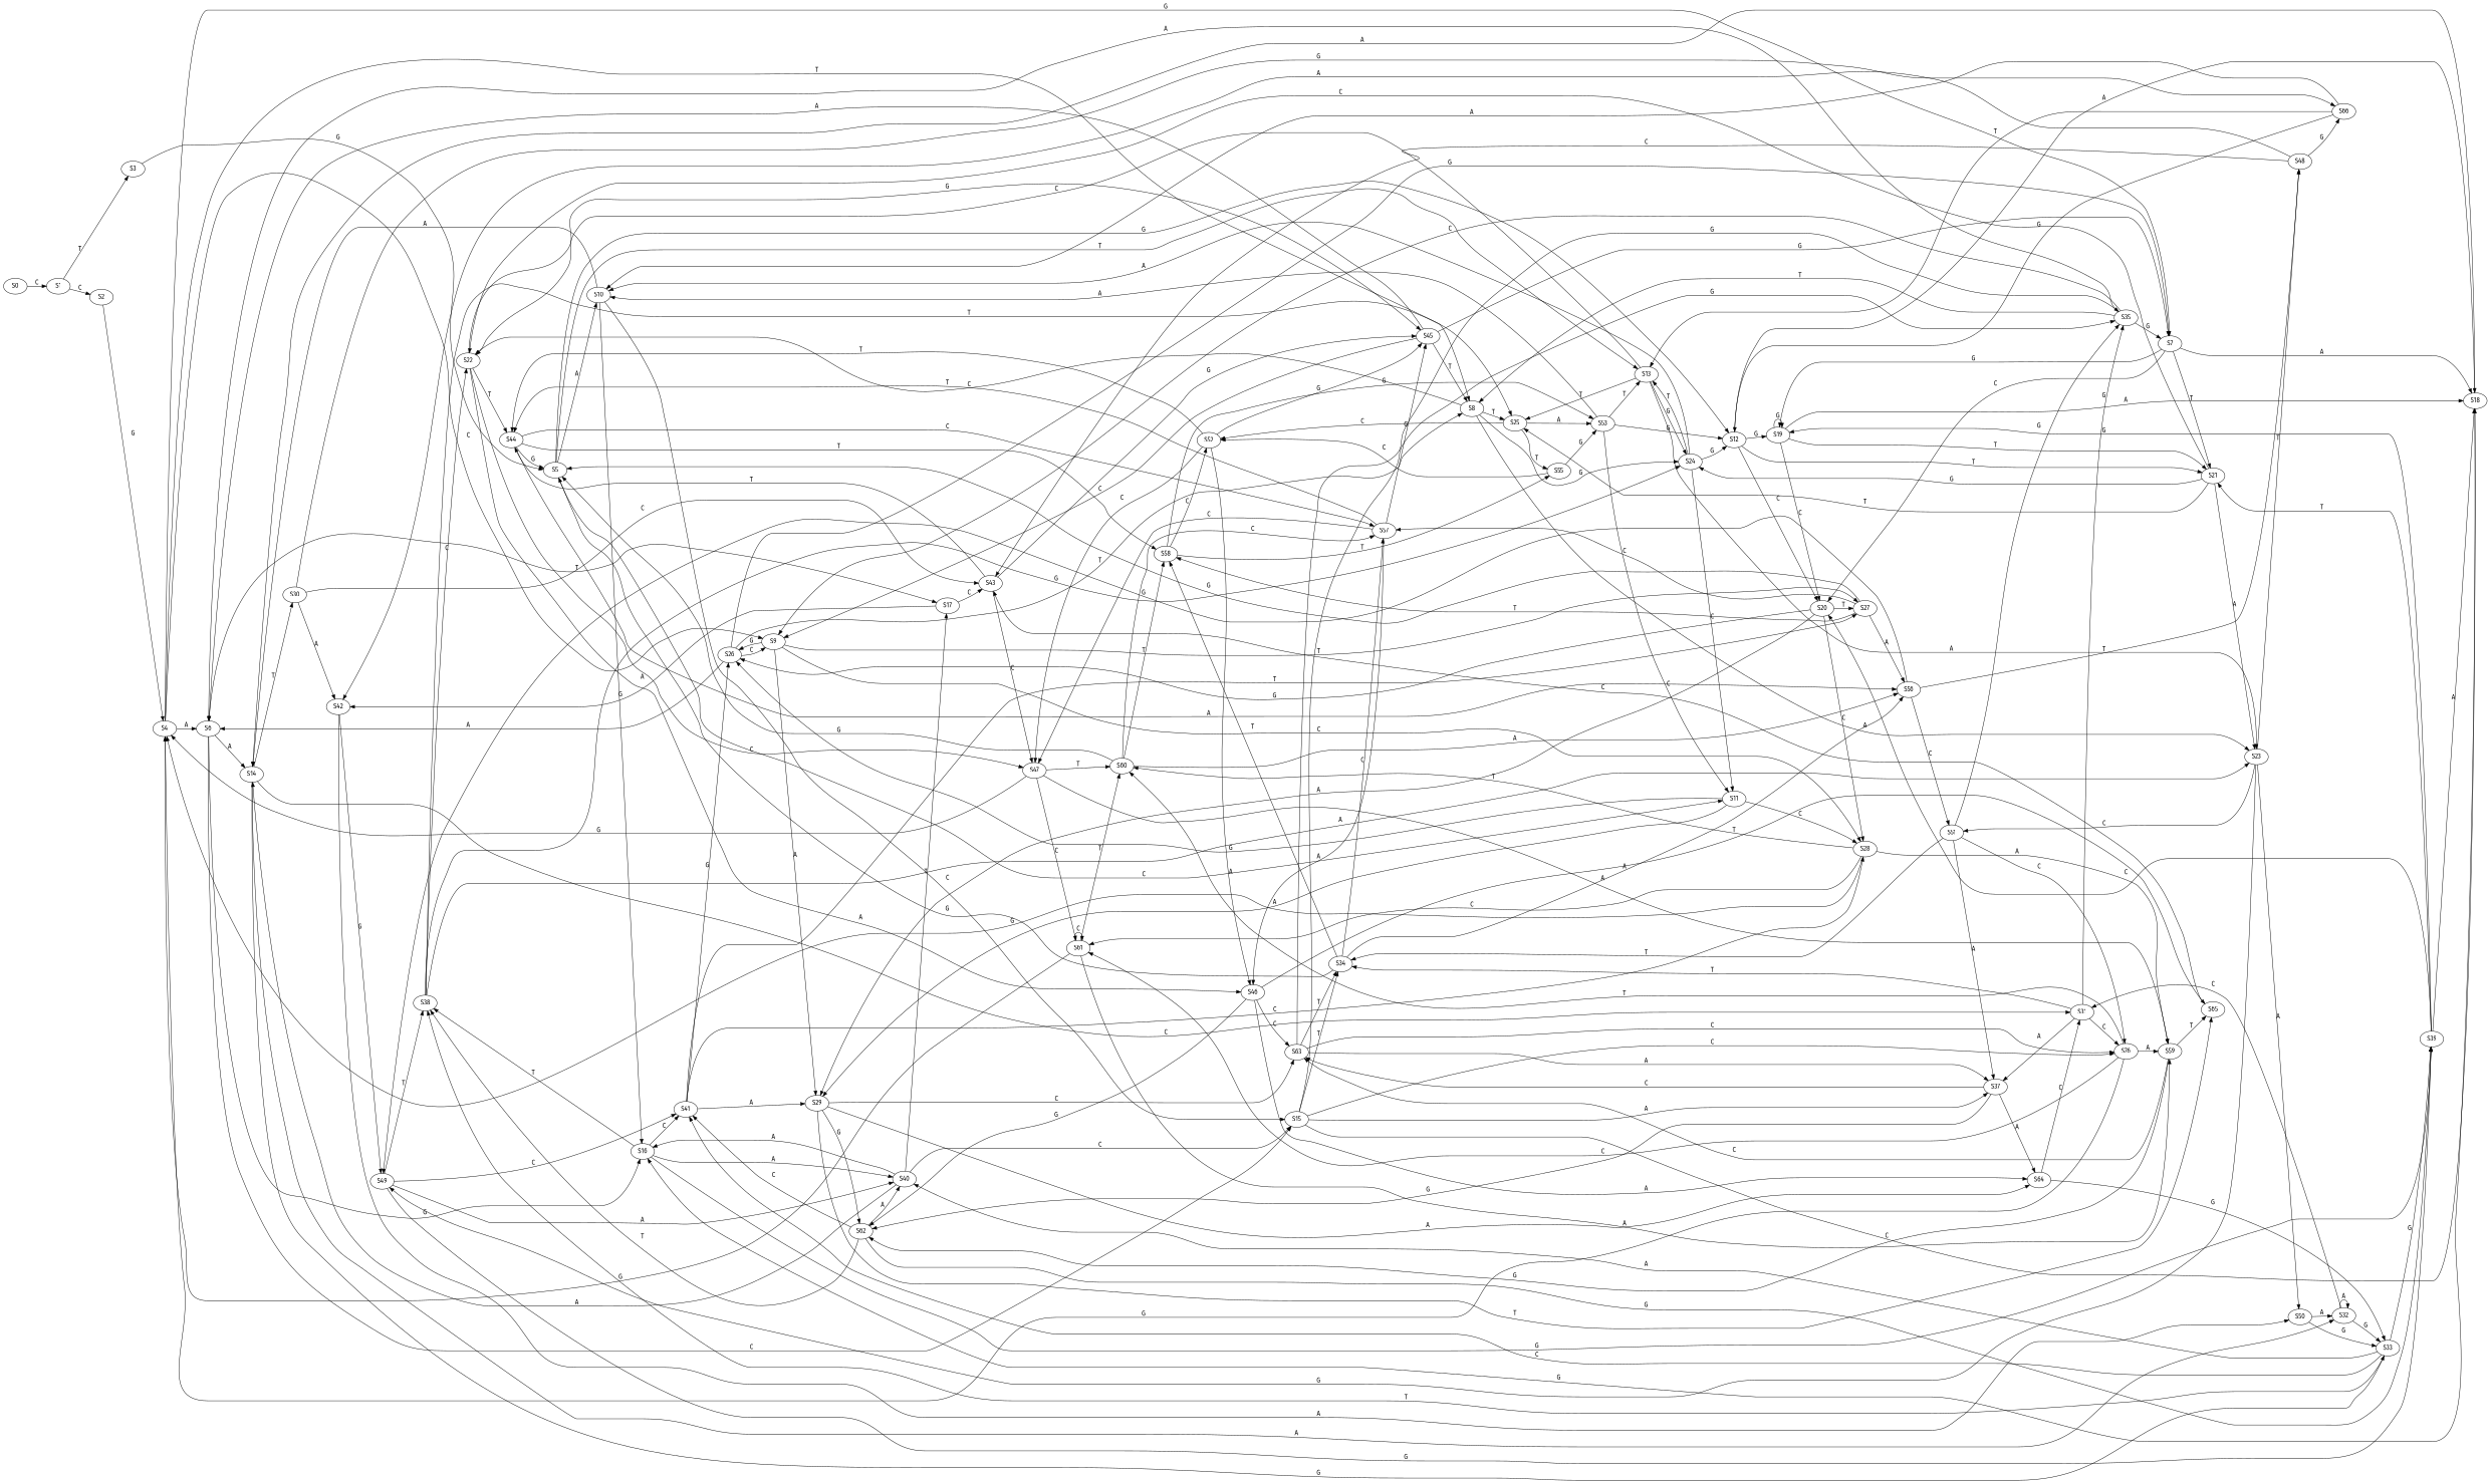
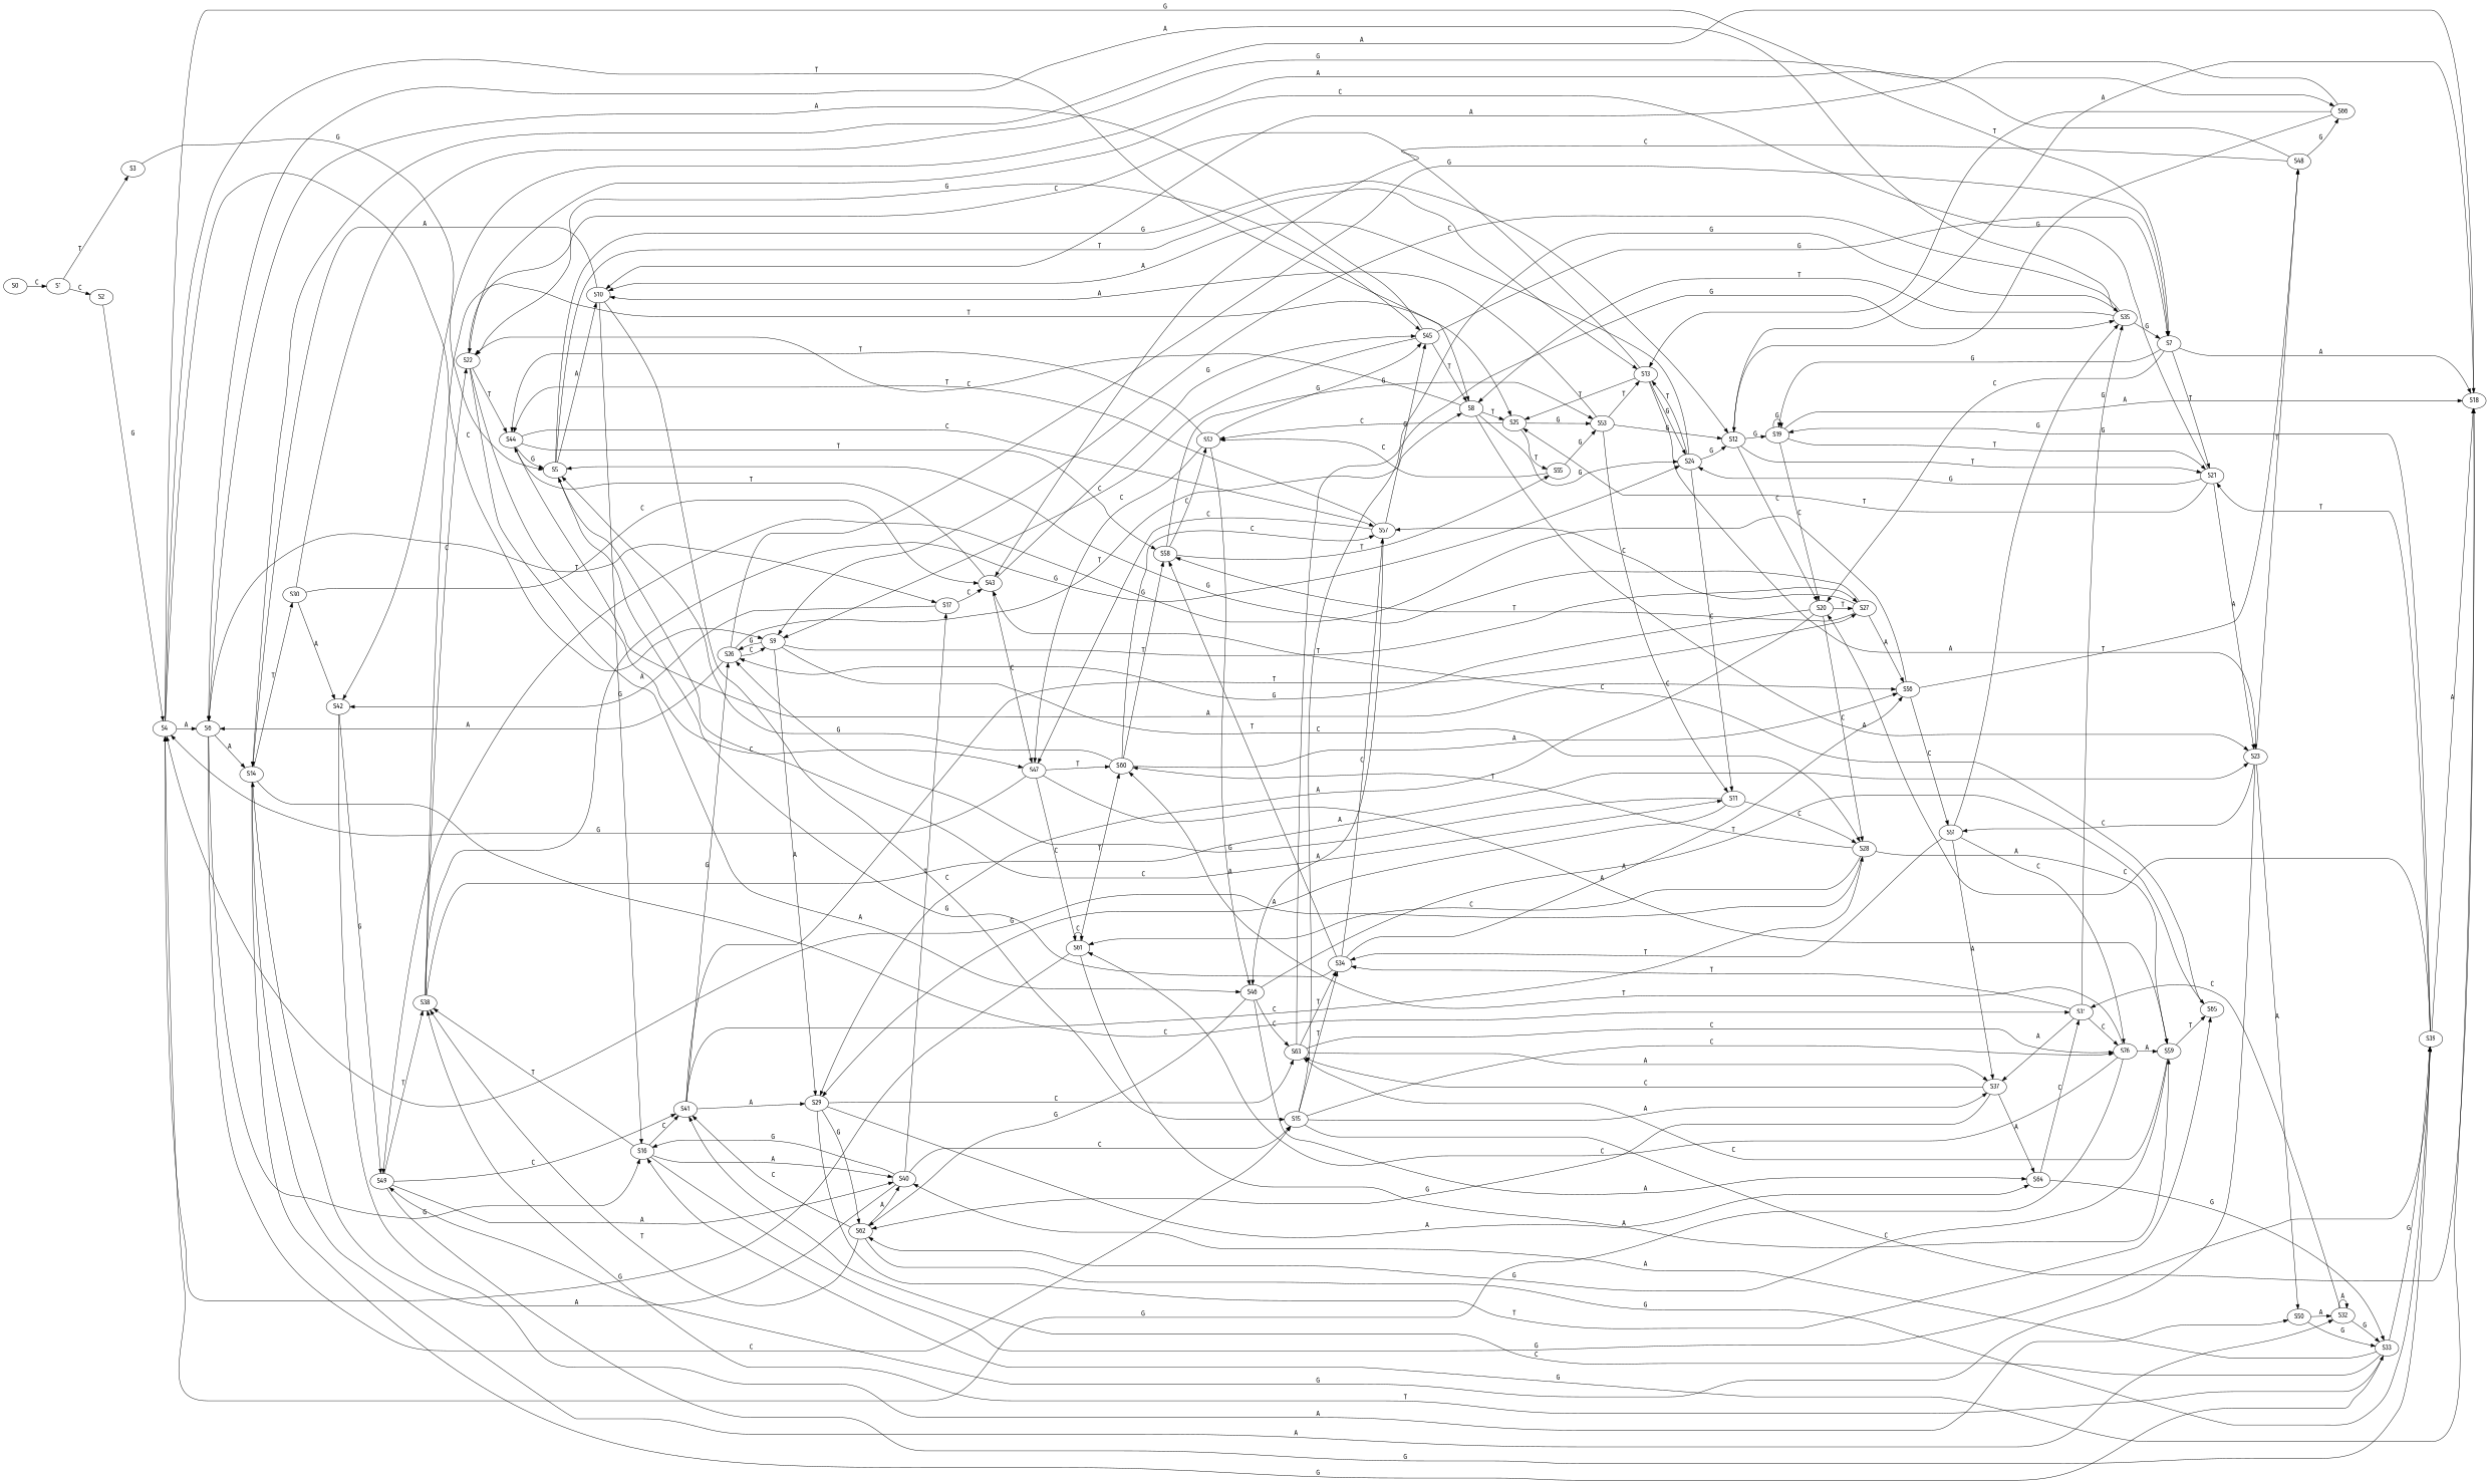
  strict digraph {
    fontname="Fira Sans"
    rankdir=LR
    node [fontname="Fira Sans"]
    edge [fontname="Fira Sans"]
    S0
    S1
    S2
    S3
    S4
    S5
    S6
    S7
    S8
    S9
    S10
    S11
    S12
    S13
    S14
    S15
    S16
    S17
    S18
    S19
    S20
    S21
    S22
    S23
    S24
    S25
    S26
    S27
    S28
    S29
    S30
    S31
    S32
    S33
    S34
    S35
    n37 [label=S76]
    S37
    S38
    S39
    S40
    S41
    S42
    S43
    S44
    S45
    S46
    S47
    S48
    S49
    S50
    S51
    S52
    S53
    S55
    S56
    S57
    S58
    S59
    S60
    S61
    S62
    S63
    S64
    S65
    S66
    S0 -> S1 [label=C]
    S1 -> S2 [label=C]
    S1 -> S3 [label=T]
    S2 -> S4 [label=G]
    S3 -> S5 [label=G]
    S4 -> S6 [label=A]
    S4 -> S7 [label=G]
    S4 -> S8 [label=T]
    S4 -> S9 [label=C]
    S5 -> S10 [label=A]
    S5 -> S11 [label=C]
    S5 -> S12 [label=G]
    S5 -> S13 [label=T]
    S6 -> S14 [label=A]
    S6 -> S15 [label=C]
    S6 -> S16 [label=G]
    S6 -> S17 [label=T]
    S7 -> S18 [label=A]
    S7 -> S19 [label=G]
    S7 -> S20 [label=C]
    S7 -> S21 [label=T]
    S8 -> S22 [label=C]
    S8 -> S23 [label=A]
    S8 -> S24 [label=G]
    S8 -> S25 [label=T]
    S9 -> S26 [label=G]
    S9 -> S27 [label=T]
    S9 -> S28 [label=C]
    S9 -> S29 [label=A]
    S10 -> S14 [label=A]
    S10 -> S15 [label=C]
    S10 -> S16 [label=G]
    S11 -> S26 [label=G]
    S11 -> S28 [label=C]
    S11 -> S29 [label=A]
    S12 -> S18 [label=A]
    S12 -> S19 [label=G]
    S12 -> S20 [label=C]
    S12 -> S21 [label=T]
    S13 -> S22 [label=C]
    S13 -> S23 [label=A]
    S13 -> S24 [label=G]
    S13 -> S25 [label=T]
    S14 -> S30 [label=T]
    S14 -> S31 [label=C]
    S14 -> S32 [label=A]
    S14 -> S33 [label=G]
    S15 -> S18 [label=C]
    S15 -> S34 [label=T]
    S15 -> S35 [label=G]
    S15 -> n37 [label=C]
    S15 -> S37 [label=A]
    S16 -> S38 [label=T]
    S16 -> S39 [label=G]
    S16 -> S40 [label=A]
    S16 -> S41 [label=C]
    S17 -> S42 [label=A]
    S17 -> S43 [label=C]
    S18 -> S14 [label=A]
    S18 -> S16 [label=G]
    S19 -> S18 [label=A]
    S19 -> S19 [label=G]
    S19 -> S20 [label=C]
    S19 -> S21 [label=T]
    S20 -> S26 [label=G]
    S20 -> S27 [label=T]
    S20 -> S28 [label=C]
    S20 -> S29 [label=A]
    S21 -> S22 [label=C]
    S21 -> S23 [label=A]
    S21 -> S24 [label=G]
    S21 -> S25 [label=T]
    S22 -> S44 [label=T]
    S22 -> S45 [label=G]
    S22 -> S46 [label=A]
    S22 -> S47 [label=C]
    S23 -> S48 [label=T]
    S23 -> S49 [label=G]
    S23 -> S50 [label=A]
    S23 -> S51 [label=C]
    S24 -> S10 [label=A]
    S24 -> S11 [label=C]
    S24 -> S12 [label=G]
    S24 -> S13 [label=T]
    S25 -> S52 [label=C]
-   S25 -> S53 [label=A]
+   S25 -> S53 [label=G]
    S25 -> S55 [label=T]
    S26 -> S6 [label=A]
    S26 -> S7 [label=G]
    S26 -> S8 [label=T]
    S26 -> S9 [label=C]
    S27 -> S5 [label=G]
    S27 -> S56 [label=A]
    S27 -> S57 [label=C]
    S27 -> S58 [label=T]
    S28 -> S4 [label=G]
    S28 -> S59 [label=A]
    S28 -> S60 [label=T]
    S28 -> S61 [label=C]
    S29 -> S62 [label=G]
    S29 -> S63 [label=C]
    S29 -> S64 [label=A]
    S29 -> S65 [label=T]
    S30 -> S42 [label=A]
    S30 -> S43 [label=C]
    S30 -> S66 [label=G]
    S31 -> S34 [label=T]
    S31 -> S35 [label=G]
    S31 -> n37 [label=C]
    S31 -> S37 [label=A]
    S32 -> S31 [label=C]
    S32 -> S32 [label=A]
    S32 -> S33 [label=G]
    S33 -> S38 [label=T]
    S33 -> S39 [label=G]
    S33 -> S40 [label=A]
    S33 -> S41 [label=C]
    S34 -> S5 [label=G]
    S34 -> S56 [label=A]
    S34 -> S57 [label=C]
    S34 -> S58 [label=T]
    S35 -> S6 [label=A]
    S35 -> S7 [label=G]
    S35 -> S8 [label=T]
    S35 -> S9 [label=C]
    n37 -> S4 [label=G]
    n37 -> S59 [label=A]
    n37 -> S60 [label=T]
    n37 -> S61 [label=C]
    S37 -> S62 [label=G]
    S37 -> S63 [label=C]
    S37 -> S64 [label=A]
    S38 -> S22 [label=C]
    S38 -> S23 [label=A]
    S38 -> S24 [label=G]
    S38 -> S25 [label=T]
    S39 -> S18 [label=A]
    S39 -> S19 [label=G]
    S39 -> S20 [label=C]
    S39 -> S21 [label=T]
    S40 -> S14 [label=A]
    S40 -> S15 [label=C]
-   S40 -> S16 [label=A]
+   S40 -> S16 [label=G]
    S40 -> S17 [label=T]
    S41 -> S26 [label=G]
    S41 -> S27 [label=T]
    S41 -> S28 [label=C]
    S41 -> S29 [label=A]
    S42 -> S49 [label=G]
    S42 -> S50 [label=A]
    S43 -> S44 [label=T]
    S43 -> S45 [label=G]
    S43 -> S47 [label=C]
    S44 -> S5 [label=G]
    S44 -> S56 [label=A]
    S44 -> S57 [label=C]
    S44 -> S58 [label=T]
    S45 -> S6 [label=A]
    S45 -> S7 [label=G]
    S45 -> S8 [label=T]
    S45 -> S9 [label=C]
    S46 -> S62 [label=G]
    S46 -> S63 [label=C]
    S46 -> S64 [label=A]
    S46 -> S65 [label=T]
    S47 -> S4 [label=G]
    S47 -> S59 [label=A]
    S47 -> S60 [label=T]
    S47 -> S61 [label=C]
    S48 -> S42 [label=A]
    S48 -> S43 [label=C]
    S48 -> S66 [label=G]
    S49 -> S38 [label=T]
    S49 -> S39 [label=G]
    S49 -> S40 [label=A]
    S49 -> S41 [label=C]
    S50 -> S32 [label=A]
    S50 -> S33 [label=G]
    S51 -> S34 [label=T]
    S51 -> S35 [label=G]
    S51 -> n37 [label=C]
    S51 -> S37 [label=A]
    S52 -> S44 [label=T]
    S52 -> S45 [label=G]
    S52 -> S46 [label=A]
    S52 -> S47 [label=C]
    S53 -> S10 [label=A]
    S53 -> S11 [label=C]
    S53 -> S12 [label=G]
    S53 -> S13 [label=T]
    S55 -> S52 [label=C]
    S55 -> S53 [label=G]
    S56 -> S48 [label=T]
    S56 -> S49 [label=G]
    S56 -> S51 [label=C]
    S57 -> S44 [label=T]
    S57 -> S45 [label=G]
    S57 -> S46 [label=A]
    S57 -> S47 [label=C]
    S58 -> S52 [label=C]
    S58 -> S53 [label=G]
    S58 -> S55 [label=T]
    S59 -> S62 [label=G]
    S59 -> S63 [label=C]
    S59 -> S65 [label=T]
    S60 -> S5 [label=G]
    S60 -> S56 [label=A]
    S60 -> S57 [label=C]
    S60 -> S58 [label=T]
    S61 -> S4 [label=G]
    S61 -> S59 [label=A]
    S61 -> S60 [label=T]
    S61 -> S61 [label=C]
    S62 -> S38 [label=T]
    S62 -> S39 [label=G]
    S62 -> S40 [label=A]
    S62 -> S41 [label=C]
    S63 -> S34 [label=T]
    S63 -> S35 [label=G]
    S63 -> n37 [label=C]
    S63 -> S37 [label=A]
    S64 -> S31 [label=C]
    S64 -> S33 [label=G]
    S65 -> S43 [label=C]
    S66 -> S10 [label=A]
    S66 -> S12 [label=G]
    S66 -> S13 [label=T]
  }
